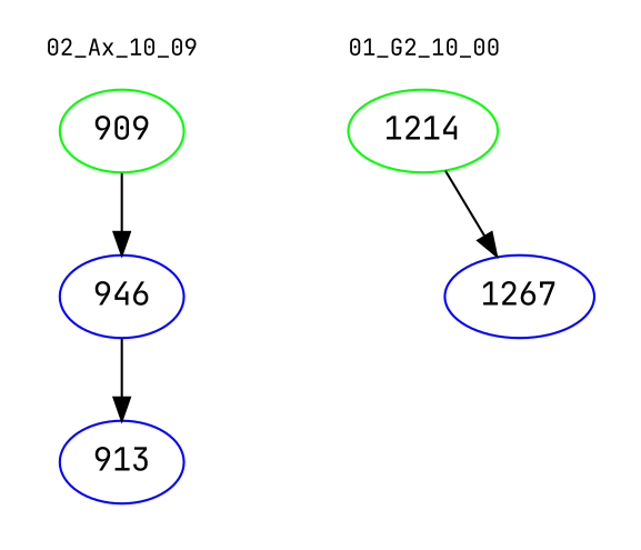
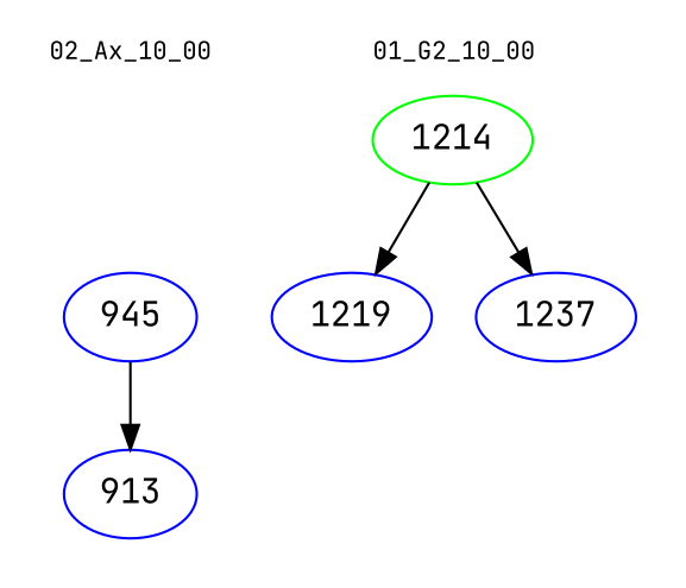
  digraph {
    fontname="JetBrains Mono"
    node [color=blue fontname="JetBrains Mono"]
    edge [color=black fontname="JetBrains Mono"]
-   n1 [color=green label=909]
-   n2 [label=946]
+   n2 [label=945]
    n3 [label=913]
    n4 [color=green label=1214]
-   n6 [label=1267]
+   n5 [label=1219]
+   n6 [label=1237]
    subgraph cluster_1 {
      color=white
      fontsize=10
-     label="02_Ax_10_09"
-     n1
+     label="02_Ax_10_00"
      n2
      n3
    }
    subgraph cluster_2 {
      color=white
      fontsize=10
      label="01_G2_10_00"
      n4
+     n5
      n6
    }
-   n1 -> n2
    n2 -> n3
+   n4 -> n5
    n4 -> n6
  }
